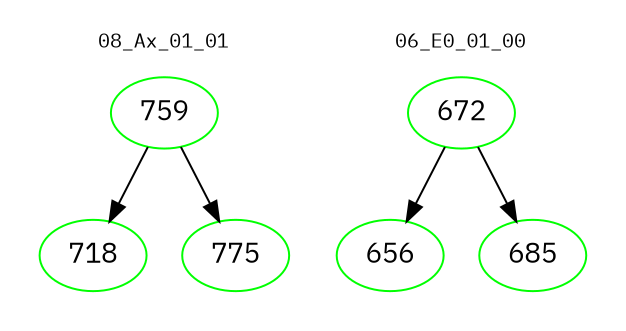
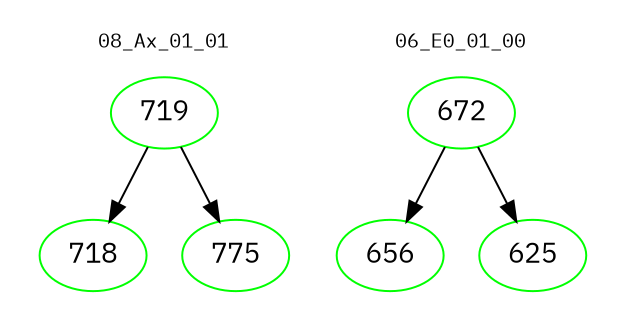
  digraph {
    fontname="IBM Plex Mono"
    node [color=green fontname="IBM Plex Mono"]
    edge [color=black fontname="IBM Plex Mono"]
-   n1 [label=759]
+   n1 [label=719]
    n2 [label=718]
    n3 [label=775]
    n4 [label=672]
    n5 [label=656]
-   n6 [label=685]
+   n6 [label=625]
    subgraph cluster_1 {
      color=white
      fontsize=10
      label="08_Ax_01_01"
      n1
      n2
      n3
    }
    subgraph cluster_2 {
      color=white
      fontsize=10
      label="06_E0_01_00"
      n4
      n5
      n6
    }
    n1 -> n2
    n1 -> n3
    n4 -> n5
    n4 -> n6
  }
